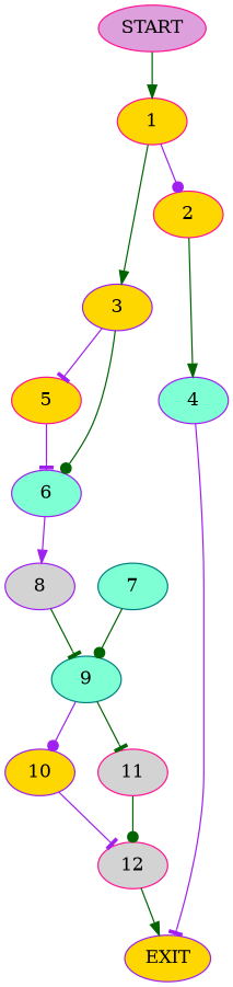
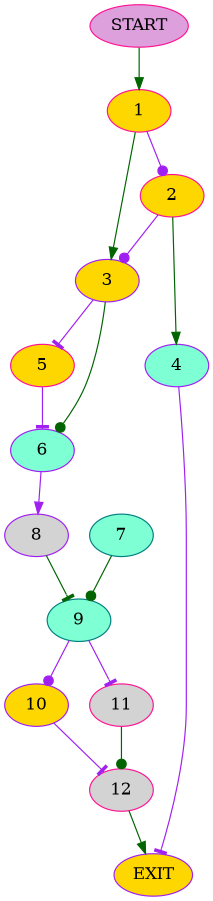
  digraph {
    node [color=deeppink fillcolor=gold style=filled]
    edge [arrowhead=dot color=darkgreen]
    n1 [fillcolor=plum label=START]
    1
    2
    3 [color=purple]
    n5 [color=purple label=EXIT]
    4 [color=purple fillcolor=aquamarine]
    5
    6 [color=purple fillcolor=aquamarine]
    8 [color=purple fillcolor=lightgrey]
    7 [color=teal fillcolor=aquamarine]
    9 [color=teal fillcolor=aquamarine]
    10 [color=purple]
    11 [fillcolor=lightgrey]
    12 [fillcolor=lightgrey]
    n1 -> 1 [arrowhead=normal]
    1 -> 2 [color=purple]
    1 -> 3 [arrowhead=normal]
+   2 -> 3 [color=purple]
    2 -> 4 [arrowhead=normal]
    3 -> 5 [arrowhead=tee color=purple]
    3 -> 6
    4 -> n5 [arrowhead=tee color=purple]
    5 -> 6 [arrowhead=tee color=purple]
    6 -> 8 [arrowhead=normal color=purple]
    8 -> 9 [arrowhead=tee]
    7 -> 9
    9 -> 10 [color=purple]
-   9 -> 11 [arrowhead=tee]
+   9 -> 11 [arrowhead=tee color=purple]
    10 -> 12 [arrowhead=tee color=purple]
    11 -> 12
    12 -> n5 [arrowhead=normal]
  }
